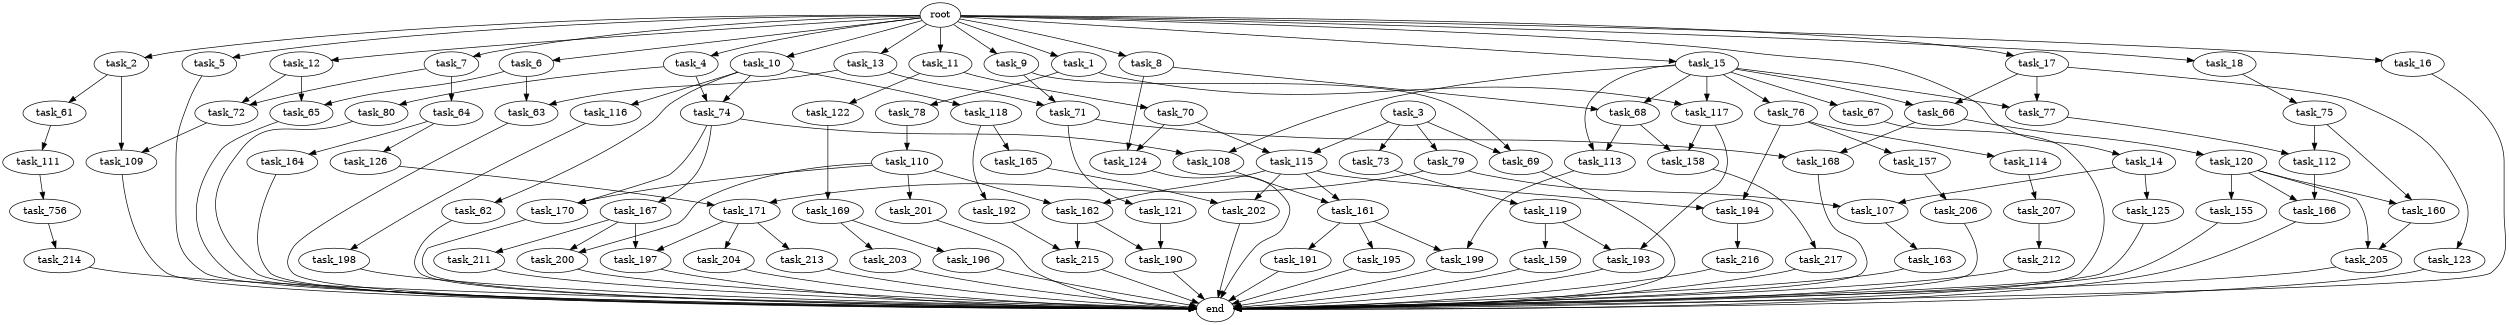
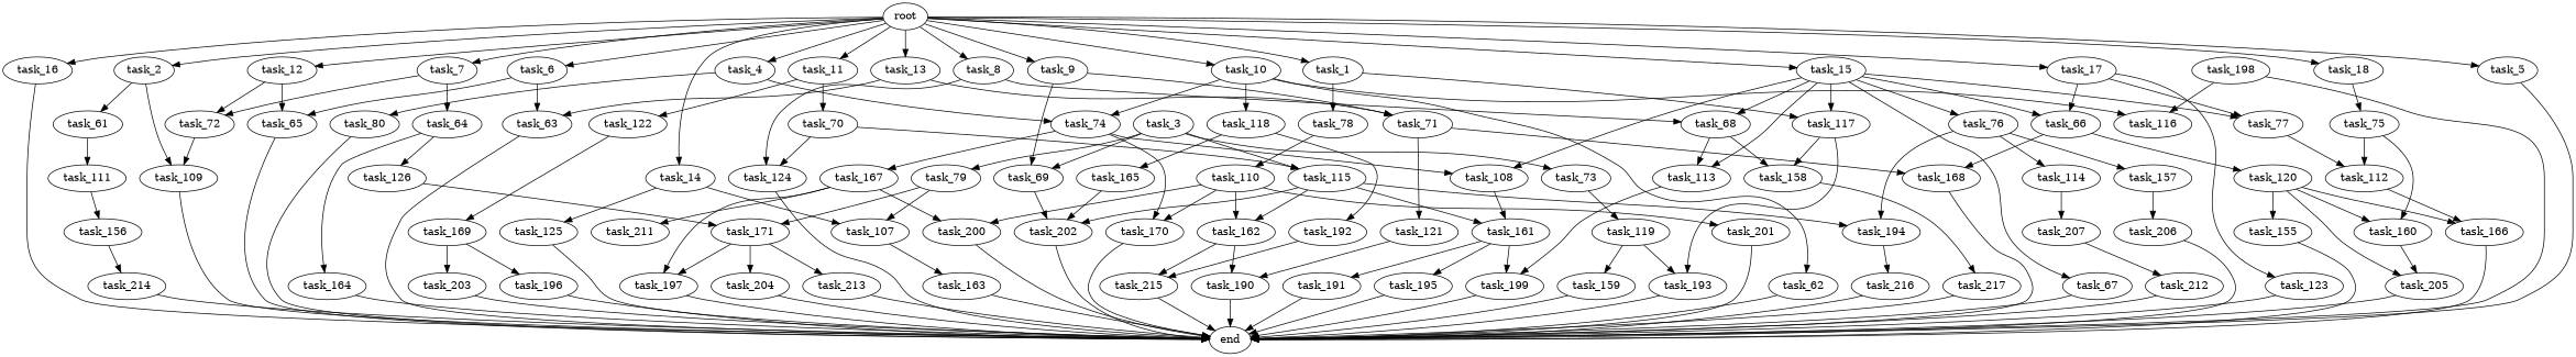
  digraph {
    root
    task_1
    task_2
    task_4
    task_5
    task_6
    task_7
    task_8
    task_9
    task_10
    task_11
    task_12
    task_13
    task_14
    task_15
    task_16
    task_17
    task_18
    task_78
    task_117
    task_61
    task_109
    task_3
    task_69
    task_73
    task_79
    task_115
    task_74
    task_80
    end
    task_63
    task_65
    task_64
    task_72
    task_68
    task_124
    task_71
    task_62
    task_116
    task_118
    task_70
    task_122
    task_107
    task_125
    task_66
    task_67
    task_76
    task_77
    task_108
    task_113
    task_123
    task_75
    task_110
    task_158
    task_193
    task_111
    task_119
    task_171
    task_161
    task_162
    task_194
    task_202
    task_167
    task_170
    task_126
    task_164
    task_168
    task_121
    task_198
    task_165
    task_192
    task_169
    task_163
    task_120
    task_114
    task_157
    task_112
    task_199
    task_160
-   task_156 [label=task_756]
+   task_156
    task_166
    task_155
    task_205
    task_217
    task_190
    task_159
    task_200
    task_197
    task_211
    task_207
    task_206
    task_201
    task_204
    task_213
    task_191
    task_195
    task_215
    task_214
    task_212
    task_216
    task_196
    task_203
    root -> task_1
    root -> task_2
    root -> task_4
    root -> task_5
    root -> task_6
    root -> task_7
    root -> task_8
    root -> task_9
    root -> task_10
    root -> task_11
    root -> task_12
    root -> task_13
    root -> task_14
    root -> task_15
    root -> task_16
    root -> task_17
    root -> task_18
    task_1 -> task_78
    task_1 -> task_117
    task_2 -> task_61
    task_2 -> task_109
    task_4 -> task_74
    task_4 -> task_80
    task_5 -> end
    task_6 -> task_63
    task_6 -> task_65
    task_7 -> task_64
    task_7 -> task_72
    task_8 -> task_68
    task_8 -> task_124
    task_9 -> task_69
    task_9 -> task_71
    task_10 -> task_74
    task_10 -> task_62
    task_10 -> task_116
    task_10 -> task_118
    task_11 -> task_70
    task_11 -> task_122
    task_12 -> task_65
    task_12 -> task_72
    task_13 -> task_63
    task_13 -> task_71
    task_14 -> task_107
    task_14 -> task_125
    task_15 -> task_117
    task_15 -> task_68
    task_15 -> task_66
    task_15 -> task_67
    task_15 -> task_76
    task_15 -> task_77
    task_15 -> task_108
    task_15 -> task_113
    task_16 -> end
    task_17 -> task_66
    task_17 -> task_77
    task_17 -> task_123
    task_18 -> task_75
    task_78 -> task_110
    task_117 -> task_158
    task_117 -> task_193
    task_61 -> task_111
    task_109 -> end
    task_3 -> task_69
    task_3 -> task_73
    task_3 -> task_79
    task_3 -> task_115
-   task_69 -> end
+   task_69 -> task_202
    task_73 -> task_119
    task_79 -> task_107
    task_79 -> task_171
    task_115 -> task_161
    task_115 -> task_162
    task_115 -> task_194
    task_115 -> task_202
    task_74 -> task_108
    task_74 -> task_167
    task_74 -> task_170
    task_80 -> end
    task_63 -> end
    task_65 -> end
    task_64 -> task_126
    task_64 -> task_164
    task_72 -> task_109
    task_68 -> task_113
    task_68 -> task_158
    task_124 -> end
    task_71 -> task_168
    task_71 -> task_121
    task_62 -> end
-   task_116 -> task_198
+   task_198 -> task_116
    task_118 -> task_165
    task_118 -> task_192
    task_70 -> task_115
    task_70 -> task_124
    task_122 -> task_169
    task_107 -> task_163
    task_125 -> end
    task_66 -> task_168
    task_66 -> task_120
    task_67 -> end
    task_76 -> task_194
    task_76 -> task_114
    task_76 -> task_157
    task_77 -> task_112
    task_108 -> task_161
    task_113 -> task_199
    task_123 -> end
    task_75 -> task_112
    task_75 -> task_160
    task_110 -> task_162
    task_110 -> task_170
    task_110 -> task_200
    task_110 -> task_201
    task_158 -> task_217
    task_193 -> end
    task_111 -> task_156
    task_119 -> task_193
    task_119 -> task_159
    task_171 -> task_197
    task_171 -> task_204
    task_171 -> task_213
    task_161 -> task_199
    task_161 -> task_191
    task_161 -> task_195
    task_162 -> task_190
    task_162 -> task_215
    task_194 -> task_216
    task_202 -> end
    task_167 -> task_200
    task_167 -> task_197
    task_167 -> task_211
    task_170 -> end
    task_126 -> task_171
    task_164 -> end
    task_168 -> end
    task_121 -> task_190
    task_198 -> end
    task_165 -> task_202
    task_192 -> task_215
    task_169 -> task_196
    task_169 -> task_203
    task_163 -> end
    task_120 -> task_160
    task_120 -> task_166
    task_120 -> task_155
    task_120 -> task_205
    task_114 -> task_207
    task_157 -> task_206
    task_112 -> task_166
    task_199 -> end
    task_160 -> task_205
    task_156 -> task_214
    task_166 -> end
    task_155 -> end
    task_205 -> end
    task_217 -> end
    task_190 -> end
    task_159 -> end
    task_200 -> end
    task_197 -> end
-   task_211 -> end
    task_207 -> task_212
    task_206 -> end
    task_201 -> end
    task_204 -> end
    task_213 -> end
    task_191 -> end
    task_195 -> end
    task_215 -> end
    task_214 -> end
    task_212 -> end
    task_216 -> end
    task_196 -> end
    task_203 -> end
  }
